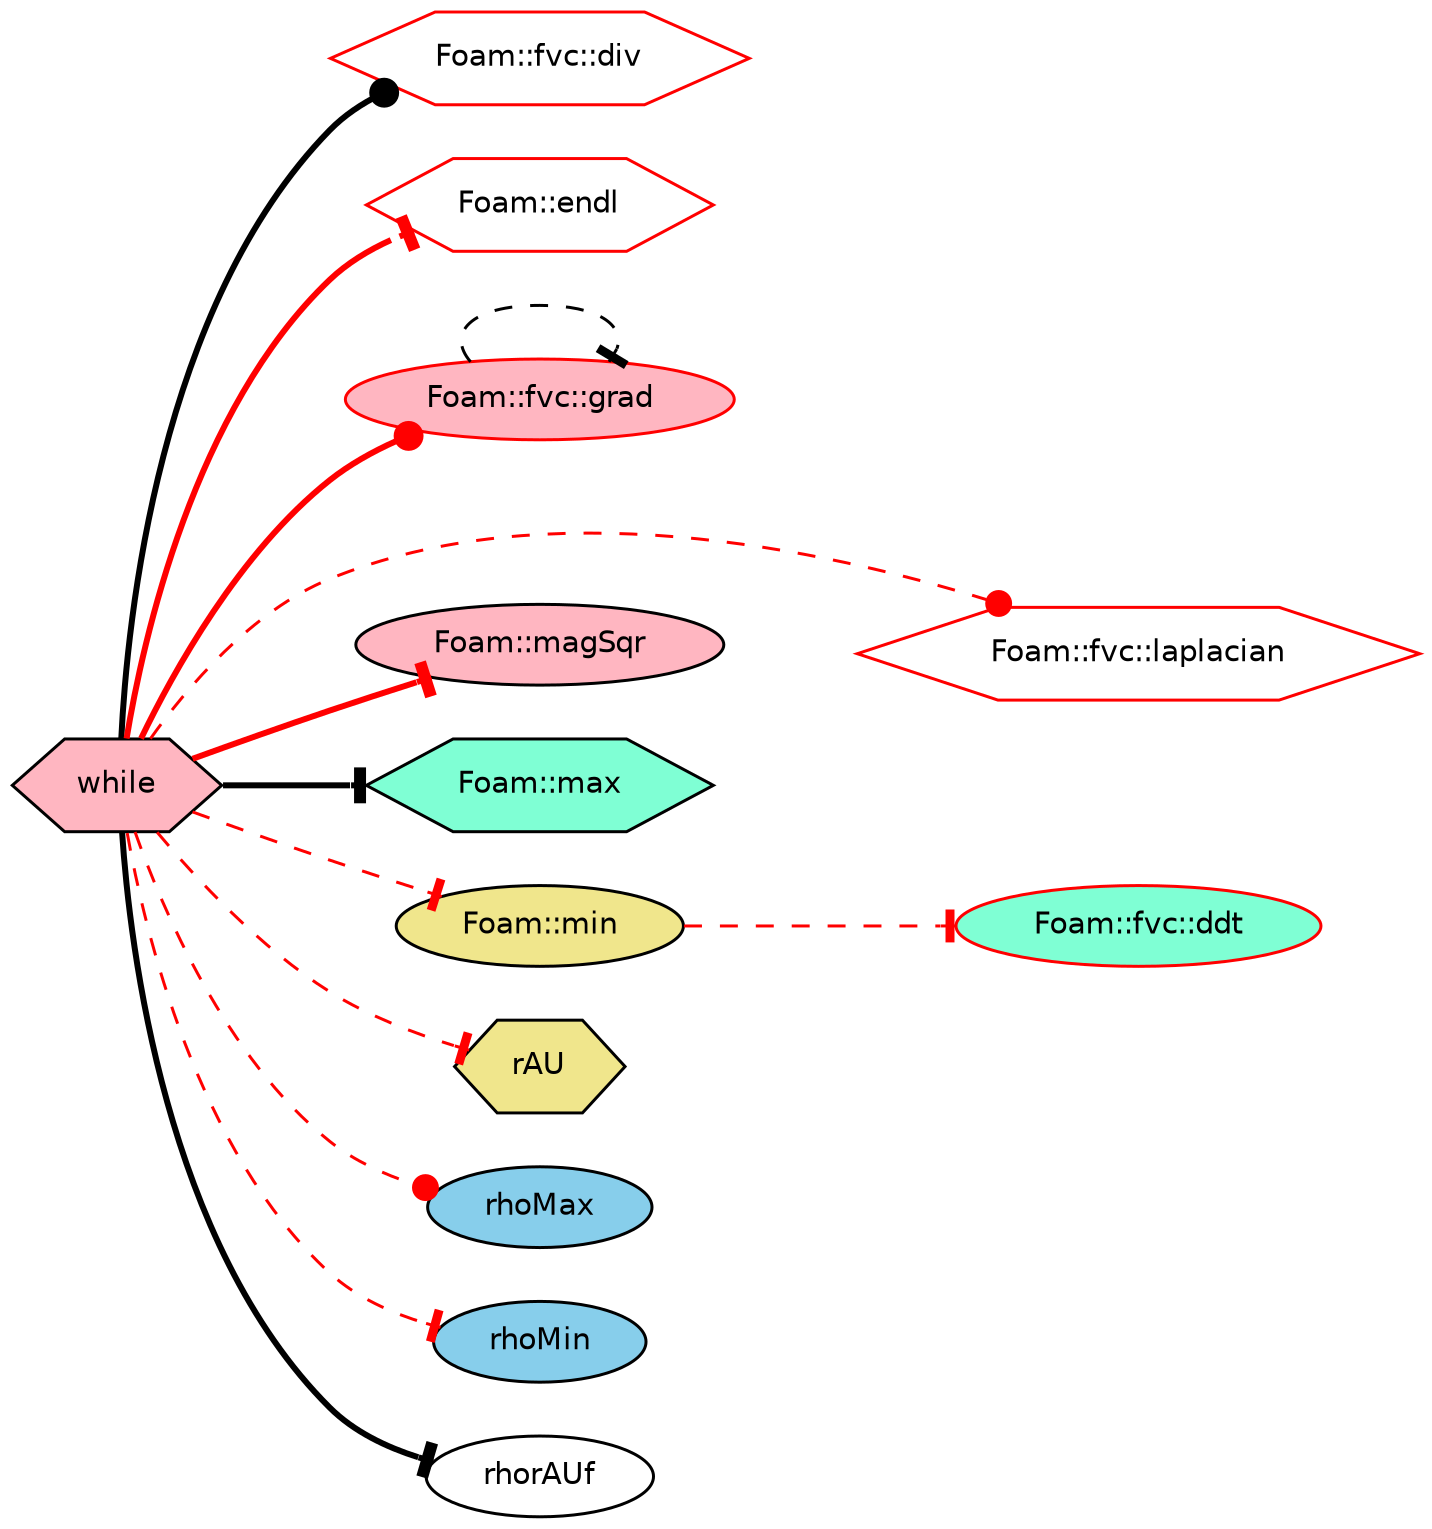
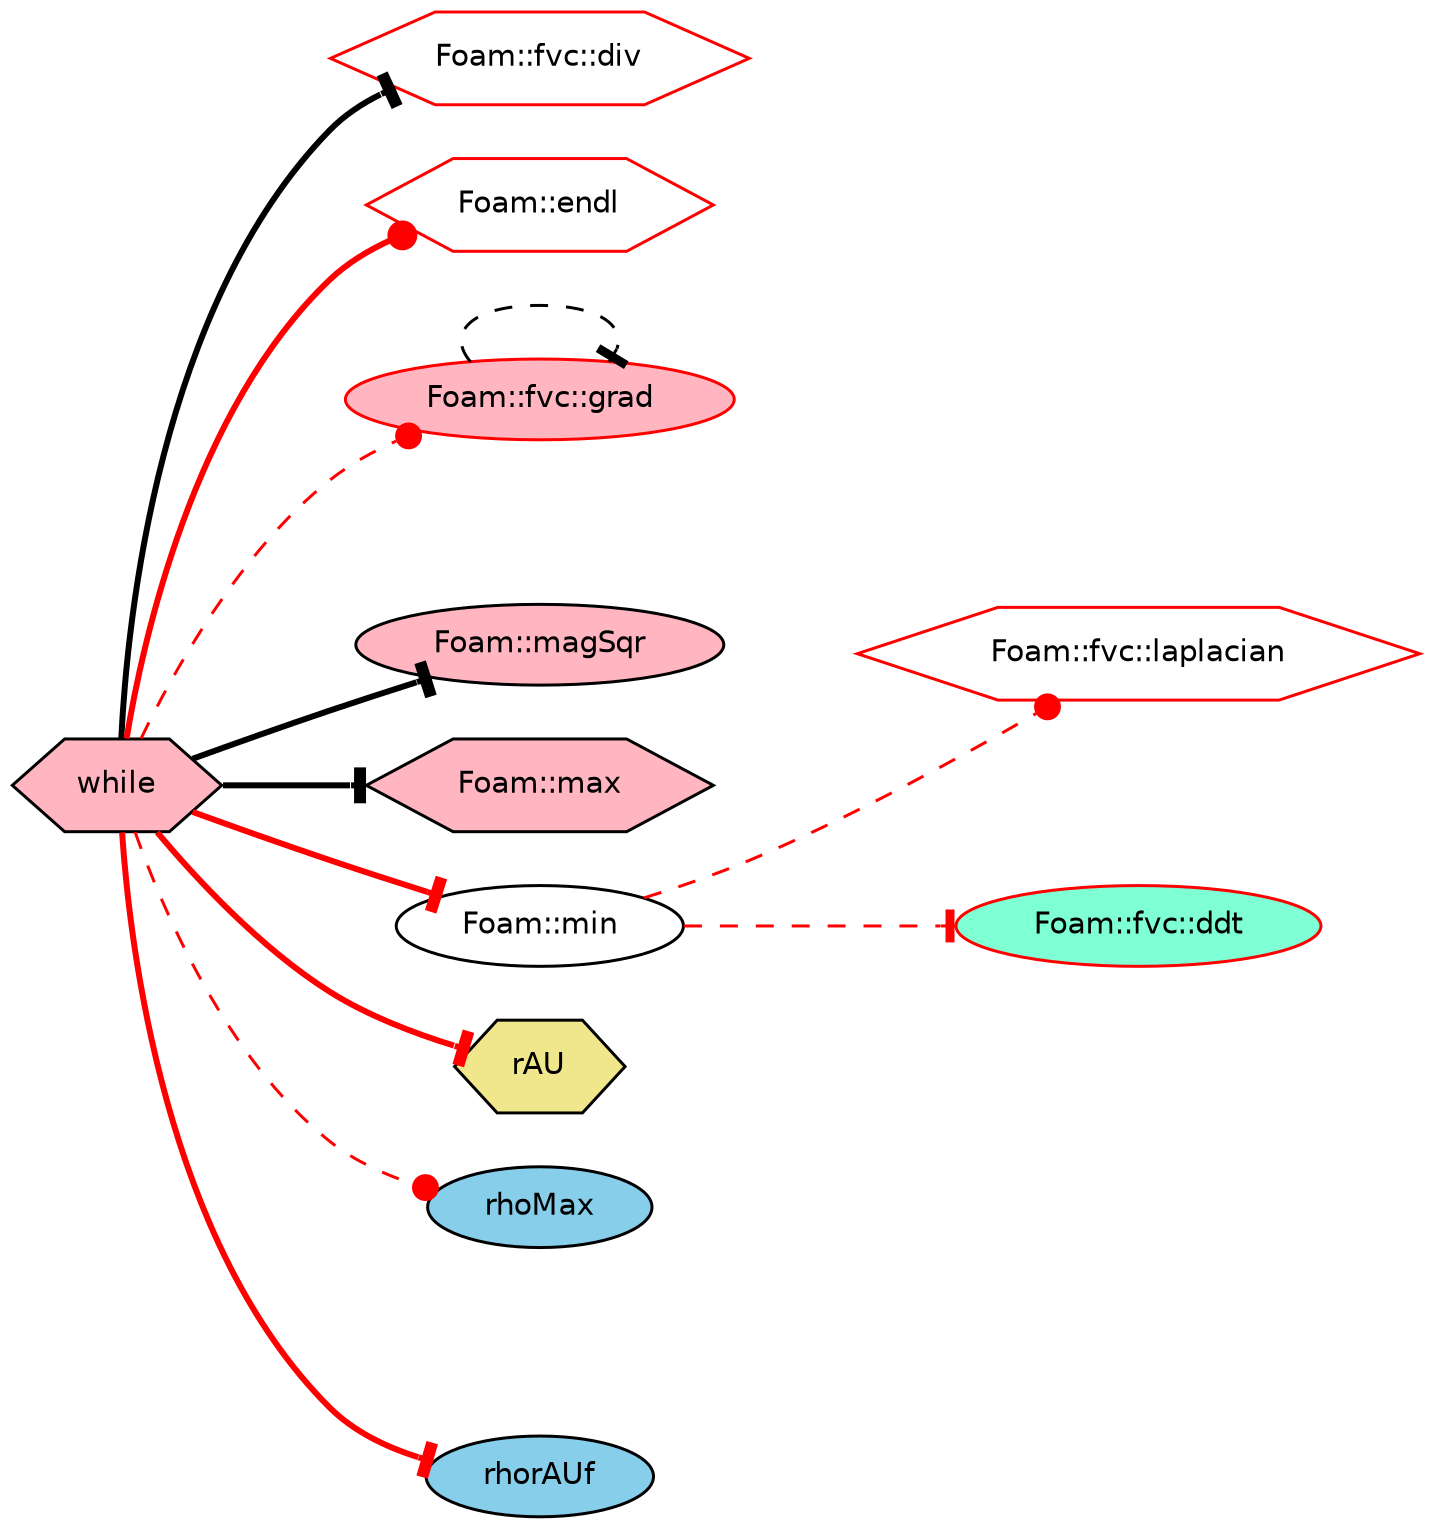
  digraph {
    rankdir=LR
    node [color=black fillcolor=lightpink fontname=Helvetica fontsize=10 shape=ellipse style=filled]
    edge [arrowhead=tee color=red fontname=Helvetica fontsize=10 labelfontname=Helvetica labelfontsize=10 style=dashed]
    n1 [fontcolor=black height=0.2 label=while shape=hexagon width=0.4]
    n2 [color=red fillcolor=white height=0.2 label="Foam::fvc::div" shape=hexagon width=0.4]
    n3 [color=red fillcolor=white height=0.2 label="Foam::endl" shape=hexagon width=0.4]
    n4 [color=red height=0.2 label="Foam::fvc::grad" width=0.4]
    n5 [color=red fillcolor=white height=0.2 label="Foam::fvc::laplacian" shape=hexagon width=0.4]
    n6 [height=0.2 label="Foam::magSqr" width=0.4]
-   n7 [fillcolor=aquamarine height=0.2 label="Foam::max" shape=hexagon width=0.4]
-   n8 [fillcolor=khaki height=0.2 label="Foam::min" width=0.4]
+   n7 [height=0.2 label="Foam::max" shape=hexagon width=0.4]
+   n8 [fillcolor=white height=0.2 label="Foam::min" width=0.4]
    n9 [fillcolor=khaki height=0.2 label=rAU shape=hexagon width=0.4]
    n10 [fillcolor=skyblue height=0.2 label=rhoMax width=0.4]
-   n11 [fillcolor=skyblue height=0.2 label=rhoMin width=0.4]
-   n12 [fillcolor=white height=0.2 label=rhorAUf width=0.4]
+   n12 [fillcolor=skyblue height=0.2 label=rhorAUf width=0.4]
    n13 [color=red fillcolor=aquamarine height=0.2 label="Foam::fvc::ddt" width=0.4]
-   n1 -> n2 [arrowhead=dot color=black style=bold]
-   n1 -> n3 [style=bold]
-   n1 -> n4 [arrowhead=dot style=bold]
-   n1 -> n5 [arrowhead=dot]
-   n1 -> n6 [style=bold]
+   n1 -> n2 [color=black style=bold]
+   n1 -> n3 [arrowhead=dot style=bold]
+   n1 -> n4 [arrowhead=dot]
+   n8 -> n5 [arrowhead=dot]
+   n1 -> n6 [color=black style=bold]
    n1 -> n7 [color=black style=bold]
-   n1 -> n8
-   n1 -> n9
+   n1 -> n8 [style=bold]
+   n1 -> n9 [style=bold]
    n1 -> n10 [arrowhead=dot]
-   n1 -> n11
-   n1 -> n12 [color=black style=bold]
+   n1 -> n12 [style=bold]
    n4 -> n4 [color=black]
    n8 -> n13
  }
